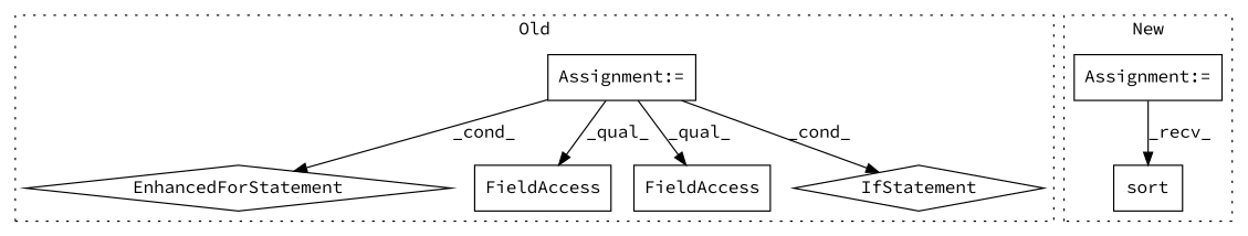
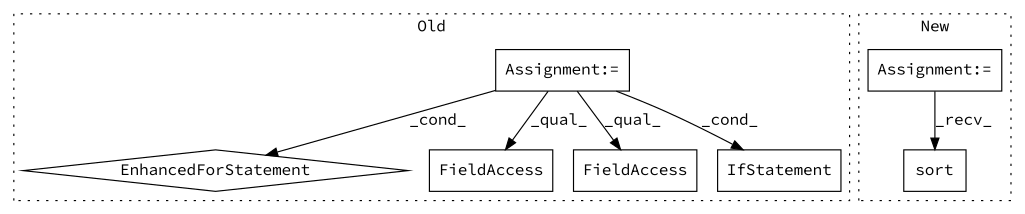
  digraph {
    fontname="Source Code Pro"
    node [a=7 fontname="Source Code Pro" l="53,2" s="4673,4765" shape=box]
    edge [fontname="Source Code Pro"]
    n1 [a=70 label=EnhancedForStatement shape=diamond]
    n2 [label="Assignment:="]
    n3 [a=22 l=9 label=FieldAccess s=4798]
    n4 [a=22 l=9 label=FieldAccess s=4827]
-   n5 [a=25 l="4,2" label=IfStatement s="4985,5057" shape=diamond]
+   n5 [a=25 l="4,2" label=IfStatement s="4985,5057"]
    n6 [a=32 l=6 label=sort s=3667]
    n7 [l=13 label="Assignment:=" s=3291]
    subgraph cluster_1 {
      label=Old
      style=dotted
      n1
      n2
      n3
      n4
      n5
    }
    subgraph cluster_2 {
      label=New
      style=dotted
      n6
      n7
    }
    n2 -> n1 [label=_cond_]
    n2 -> n3 [label=_qual_]
    n2 -> n4 [label=_qual_]
    n2 -> n5 [label=_cond_]
    n7 -> n6 [label=_recv_]
  }
